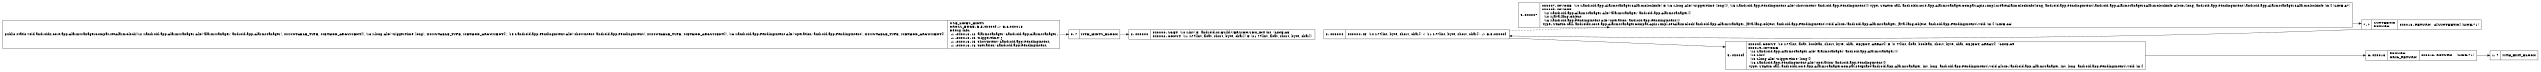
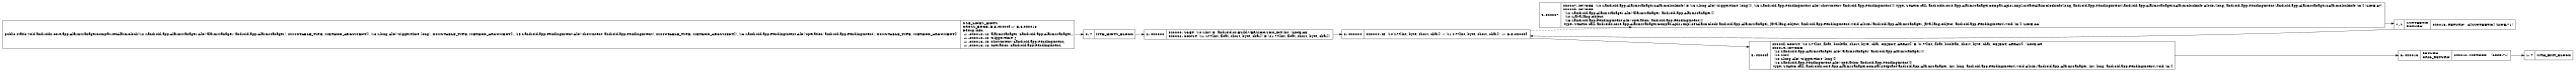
  digraph {
    rankdir=LR
    node [shape=record]
    n1 [label="{0\:\ ?|MTH_HINTS_BLOCK\l}"]
    n2 [label="{2\:\ 0x0000|0x0000: SGET  (r0 I:int) =  android.os.Build.VERSION.SDK_INT int  (LINE:65)\l0x0002: CONST  (r1 I:??[int, float, short, byte, char]) = (21 ??[int, float, short, byte, char]) \l}"]
    n3 [label="{3\:\ 0x0004|0x0004: IF  (r0 I:??[int, byte, short, char]) \< (r1 I:??[int, byte, short, char])  \-\> B:5:0x000f \l}"]
    n4 [label="{4\:\ 0x0007|0x0007: INVOKE  (r0 I:android.app.AlarmManager$AlarmClockInfo) = (r3 I:long A[D('triggerTime' long)]), (r5 I:android.app.PendingIntent A[D('showIntent' android.app.PendingIntent)]) type: STATIC call: androidx.core.app.AlarmManagerCompat.Api21Impl.createAlarmClockInfo(long, android.app.PendingIntent):android.app.AlarmManager$AlarmClockInfo A[MD:(long, android.app.PendingIntent):android.app.AlarmManager$AlarmClockInfo (m)] (LINE:67)\l0x000b: INVOKE  \l  (r2 I:android.app.AlarmManager A[D('alarmManager' android.app.AlarmManager)])\l  (r0 I:java.lang.Object)\l  (r6 I:android.app.PendingIntent A[D('operation' android.app.PendingIntent)])\l type: STATIC call: androidx.core.app.AlarmManagerCompat.Api21Impl.setAlarmClock(android.app.AlarmManager, java.lang.Object, android.app.PendingIntent):void A[MD:(android.app.AlarmManager, java.lang.Object, android.app.PendingIntent):void (m)] (LINE:66)\l}"]
    n5 [label="{5\:\ 0x000f|0x000f: CONST  (r0 I:??[int, float, boolean, short, byte, char, OBJECT, ARRAY]) = (0 ??[int, float, boolean, short, byte, char, OBJECT, ARRAY])  (LINE:69)\l0x0019: INVOKE  \l  (r2 I:android.app.AlarmManager A[D('alarmManager' android.app.AlarmManager)])\l  (r0 I:int)\l  (r3 I:long A[D('triggerTime' long)])\l  (r6 I:android.app.PendingIntent A[D('operation' android.app.PendingIntent)])\l type: STATIC call: androidx.core.app.AlarmManagerCompat.setExact(android.app.AlarmManager, int, long, android.app.PendingIntent):void A[MD:(android.app.AlarmManager, int, long, android.app.PendingIntent):void (m)]\l}"]
    n6 [label="{7\:\ ?|SYNTHETIC\lRETURN\l|0x0013: RETURN   A[SYNTHETIC] (LINE:71)\l}"]
-   n7 [label="{6\:\ 0x0013|RETURN\lORIG_RETURN\l|0x0013: RETURN    (LINE:71)\l}"]
+   n7 [label="{6\:\ 0x0013|RETURN\lORIG_RETURN\l|0x0013: METHOD    (LINE:71)\l}"]
    n8 [label="{1\:\ ?|MTH_EXIT_BLOCK\l}"]
    n9 [label="{public static void androidx.core.app.AlarmManagerCompat.setAlarmClock((r2 I:android.app.AlarmManager A[D('alarmManager' android.app.AlarmManager), IMMUTABLE_TYPE, METHOD_ARGUMENT]), (r3 I:long A[D('triggerTime' long), IMMUTABLE_TYPE, METHOD_ARGUMENT]), (r5 I:android.app.PendingIntent A[D('showIntent' android.app.PendingIntent), IMMUTABLE_TYPE, METHOD_ARGUMENT]), (r6 I:android.app.PendingIntent A[D('operation' android.app.PendingIntent), IMMUTABLE_TYPE, METHOD_ARGUMENT]))  | USE_LINES_HINTS\lCROSS_EDGE: B:5:0x000f \-\> B:6:0x0013\lDebug Info:\l  \-1 \-0x0013: r2 'alarmManager' Landroid\/app\/AlarmManager;\l  \-1 \-0x0013: r3 'triggerTime' J\l  \-1 \-0x0013: r5 'showIntent' Landroid\/app\/PendingIntent;\l  \-1 \-0x0013: r6 'operation' Landroid\/app\/PendingIntent;\l}"]
    n1 -> n2
+   n2 -> n3
    n3 -> n4 [style=dashed]
    n3 -> n5
    n4 -> n6
    n5 -> n7
    n6 -> n3
    n7 -> n8
    n9 -> n1
  }
